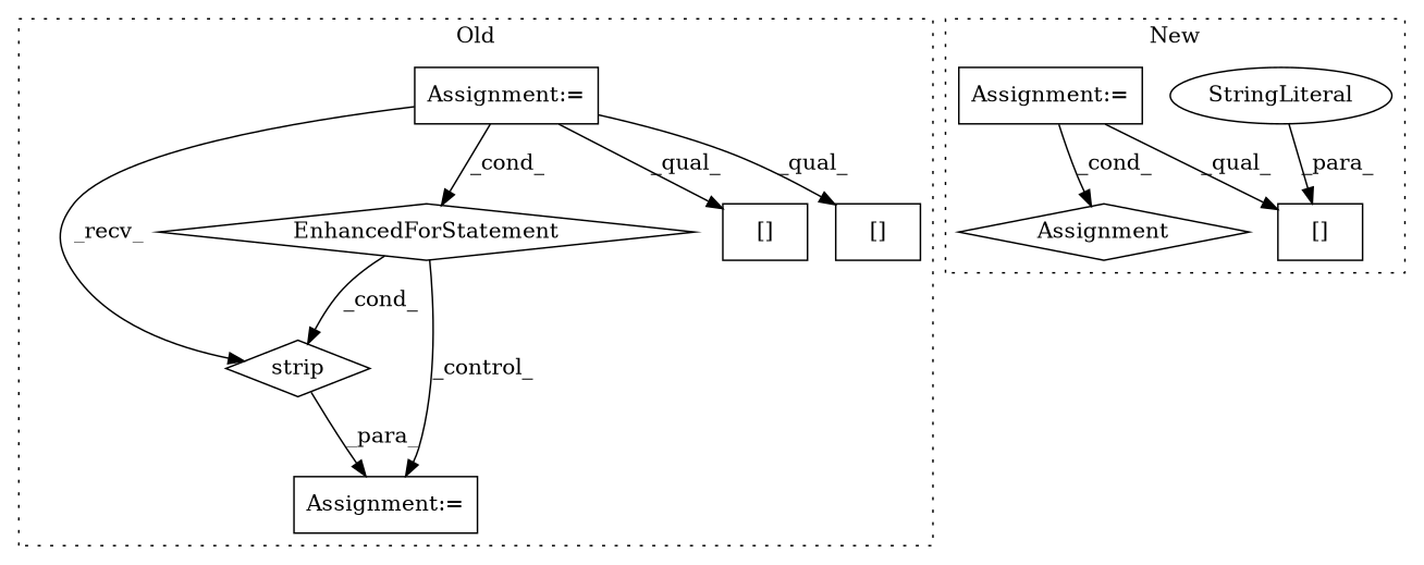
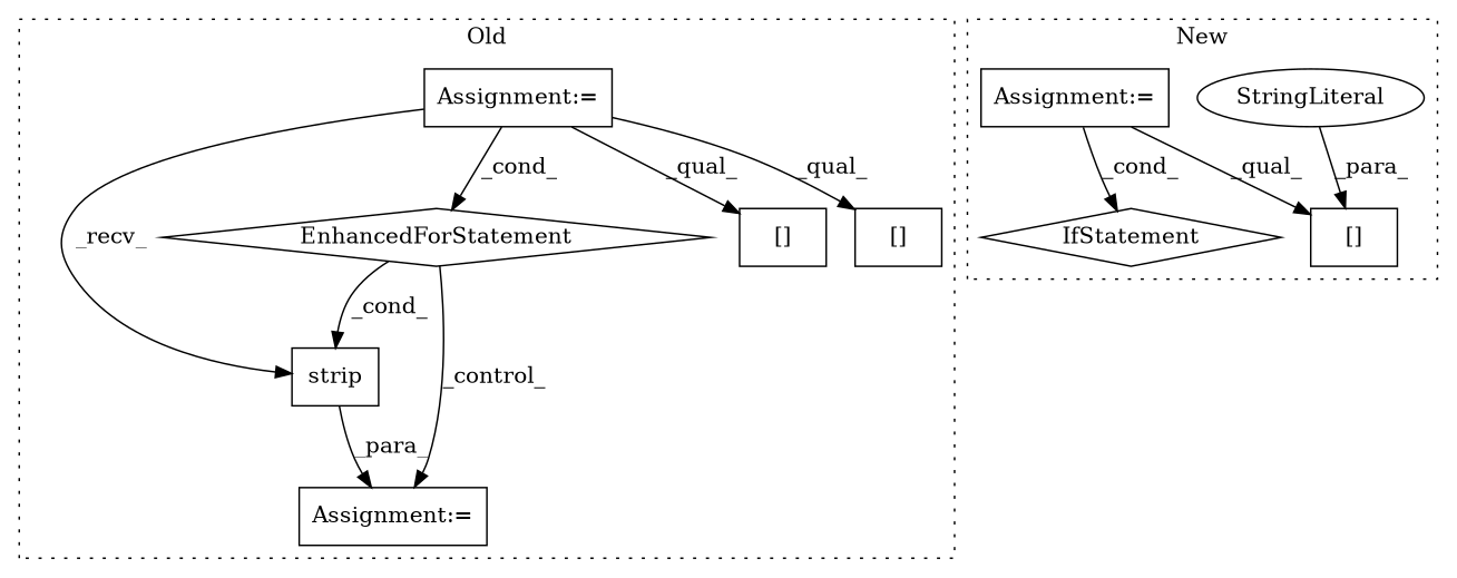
  digraph {
    node [a=7 l=7 shape=box]
-   n1 [a=32 label=strip s=3265 shape=diamond]
+   n1 [a=32 label=strip s=3265]
    n2 [label="Assignment:=" s=2901]
    n3 [a=70 l="57,2" label=EnhancedForStatement s="3115,3186" shape=diamond]
    n4 [a=2 l="53,1" label="[]" s="3294,3348"]
    n5 [l=1 label="Assignment:=" s=3209]
    n6 [a=2 l="47,1" label="[]" s="3210,3258"]
    n7 [a=2 l="17,1" label="[]" s="3143,3177"]
    n8 [a=45 l=17 label=StringLiteral s=3160 shape=ellipse]
    n9 [l=1 label="Assignment:=" s=3007]
-   n10 [a=25 l="4,2" label=Assignment s="3061,3097" shape=diamond]
+   n10 [a=25 l="4,2" label=IfStatement s="3061,3097" shape=diamond]
    subgraph cluster_1 {
      label=Old
      style=dotted
      n1
      n2
      n3
      n4
      n5
      n6
    }
    subgraph cluster_2 {
      label=New
      style=dotted
      n7
      n8
      n9
      n10
    }
    n1 -> n5 [label=_para_]
    n2 -> n1 [label=_recv_]
    n2 -> n3 [label=_cond_]
    n2 -> n4 [label=_qual_]
    n2 -> n6 [label=_qual_]
    n3 -> n1 [label=_cond_]
    n3 -> n5 [label=_control_]
    n8 -> n7 [label=_para_]
    n9 -> n7 [label=_qual_]
    n9 -> n10 [label=_cond_]
  }
